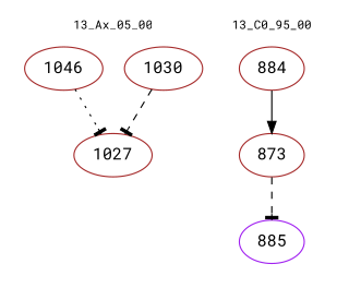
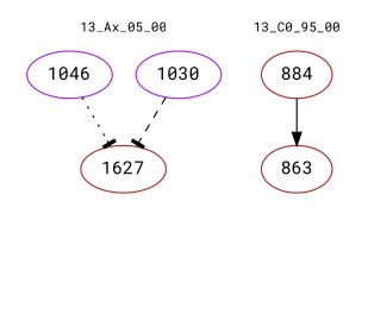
  digraph {
    fontname="Roboto Mono"
    node [color=brown fontname="Roboto Mono"]
    edge [arrowhead=tee color=black fontname="Roboto Mono" style=dashed]
-   n1 [label=1030]
-   n2 [label=1027]
-   n3 [label=1046]
+   n1 [color=purple label=1030]
+   n2 [label=1627]
+   n3 [color=purple label=1046]
    n4 [label=884]
-   n5 [label=873]
-   n6 [color=purple label=885]
+   n5 [label=863]
    subgraph cluster_1 {
      color=white
      fontsize=10
      label="13_Ax_05_00"
      n1
      n2
      n3
    }
    subgraph cluster_2 {
      color=white
      fontsize=10
      label="13_C0_95_00"
      n4
      n5
-     n6
    }
    n1 -> n2
    n3 -> n2 [style=dotted]
    n4 -> n5 [arrowhead=normal style=solid]
-   n5 -> n6
  }
